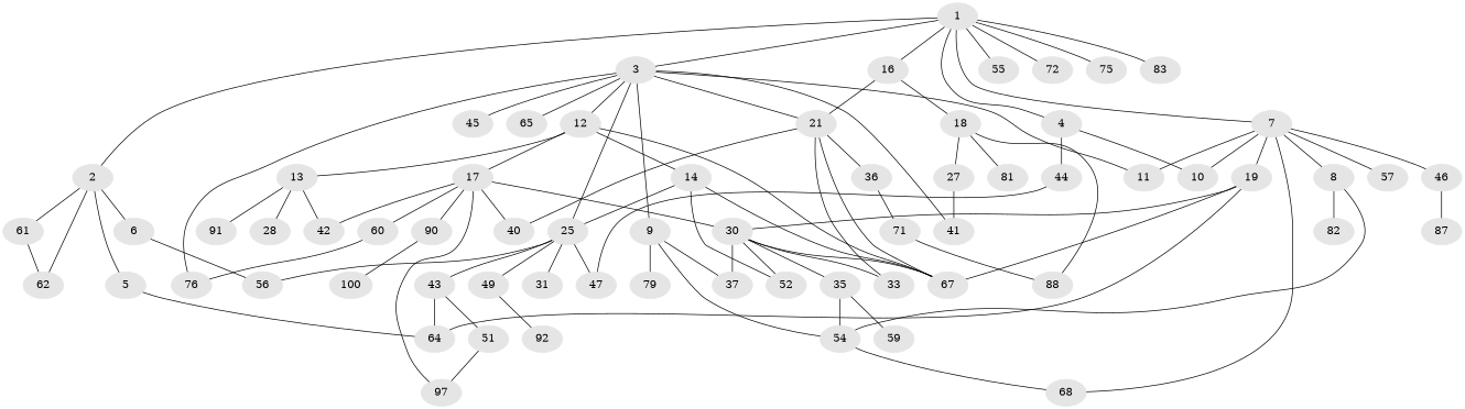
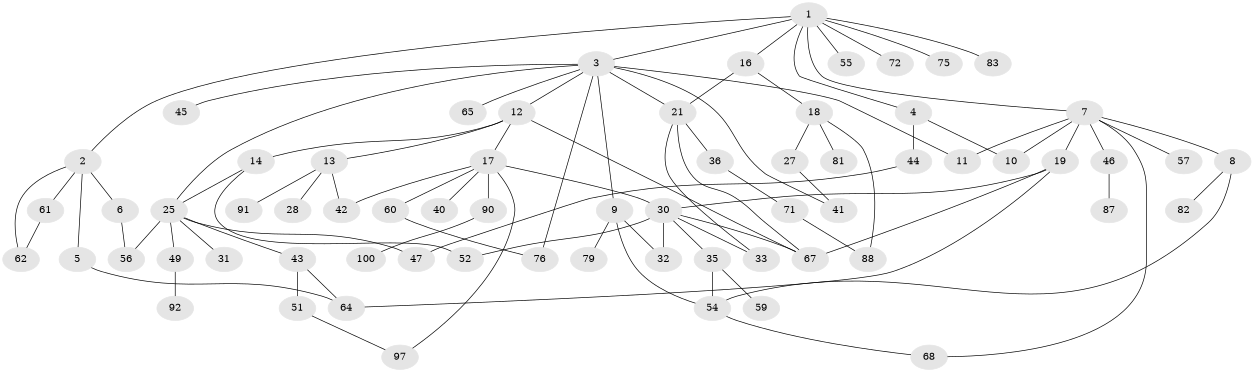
  graph {
    node [color=gray90 style=filled]
    1 [super="+48"]
    2 [super="+26"]
    3 [super="+24"]
    4 [super="+20"]
    7 [super="+34"]
    16 [super="+84"]
    55
    72
    75
    83
    5
    6
    61 [super="+85"]
    62
    9 [super="+73"]
    11 [super="+23"]
    12 [super="+22"]
    21 [super="+99"]
    25 [super="+37"]
    41
    45
    65
    76 [super="+96"]
    10
    44 [super="+70"]
    8 [super="+38"]
    19 [super="+53"]
    46 [super="+80"]
    57
    68
    18 [super="+98"]
    64 [super="+78"]
    56 [super="+95"]
    54 [super="+86"]
-   32 [label=37]
+   32
    79
    13 [super="+66"]
    14 [super="+15"]
    17 [super="+29"]
    67
    40 [super="+89"]
    33
    36 [super="+58"]
    31
    43
    47
    49 [super="+69"]
    82
    30 [super="+63"]
    87 [super="+94"]
    28
    42 [super="+74"]
    91
    52
    60
    90 [super="+93"]
    97
    27 [super="+50"]
    81
    88
    35 [super="+39"]
    100
    71 [super="+77"]
    51
    92
    59
    1 -- 2
    1 -- 3
    1 -- 4
    1 -- 7
    1 -- 16
    1 -- 55
    1 -- 72
    1 -- 75
    1 -- 83
    2 -- 5
    2 -- 6
    2 -- 61
    2 -- 62
    3 -- 9
    3 -- 11
    3 -- 12
    3 -- 21
    3 -- 25
    3 -- 41
    3 -- 45
    3 -- 65
    3 -- 76
    4 -- 10
    4 -- 44
    7 -- 11
    7 -- 10
    7 -- 8
    7 -- 19
    7 -- 46
    7 -- 57
    7 -- 68
    16 -- 21
    16 -- 18
    5 -- 64
    6 -- 56
    61 -- 62
    9 -- 54
    9 -- 32
    9 -- 79
    12 -- 13
    12 -- 14
    12 -- 17
    12 -- 67
    21 -- 67
-   21 -- 40
    21 -- 33
    21 -- 36
    25 -- 56
    25 -- 31
    25 -- 43
    25 -- 47
    25 -- 49
    44 -- 47
    8 -- 54
    8 -- 82
    19 -- 64
    19 -- 67
    19 -- 30
    46 -- 87
    18 -- 27
    18 -- 81
    18 -- 88
    54 -- 68
    13 -- 28
    13 -- 42
    13 -- 91
    14 -- 25
-   14 -- 67
    14 -- 52
    17 -- 40
    17 -- 30
    17 -- 42
    17 -- 60
    17 -- 90
    17 -- 97
    36 -- 71
    43 -- 64
    43 -- 51
    49 -- 92
    30 -- 32
    30 -- 67
    30 -- 33
    30 -- 52
    30 -- 35
    60 -- 76
    90 -- 100
    27 -- 41
    35 -- 54
    35 -- 59
    71 -- 88
    51 -- 97
  }
